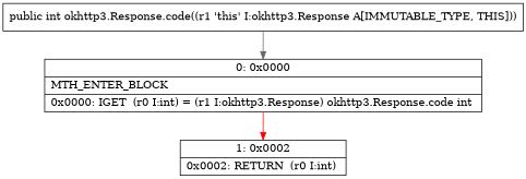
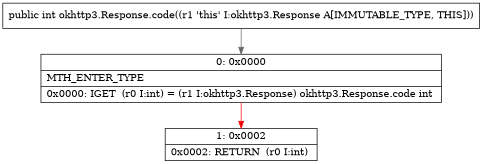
  digraph {
    node [shape=record]
-   n1 [label="{0\:\ 0x0000|MTH_ENTER_BLOCK\l|0x0000: IGET  (r0 I:int) = (r1 I:okhttp3.Response) okhttp3.Response.code int \l}"]
+   n1 [label="{0\:\ 0x0000|MTH_ENTER_TYPE\l|0x0000: IGET  (r0 I:int) = (r1 I:okhttp3.Response) okhttp3.Response.code int \l}"]
    n2 [label="{1\:\ 0x0002|0x0002: RETURN  (r0 I:int) \l}"]
    n3 [label="{public int okhttp3.Response.code((r1 'this' I:okhttp3.Response A[IMMUTABLE_TYPE, THIS])) }"]
    n1 -> n2 [color=red]
    n3 -> n1 [color=gray40]
  }
